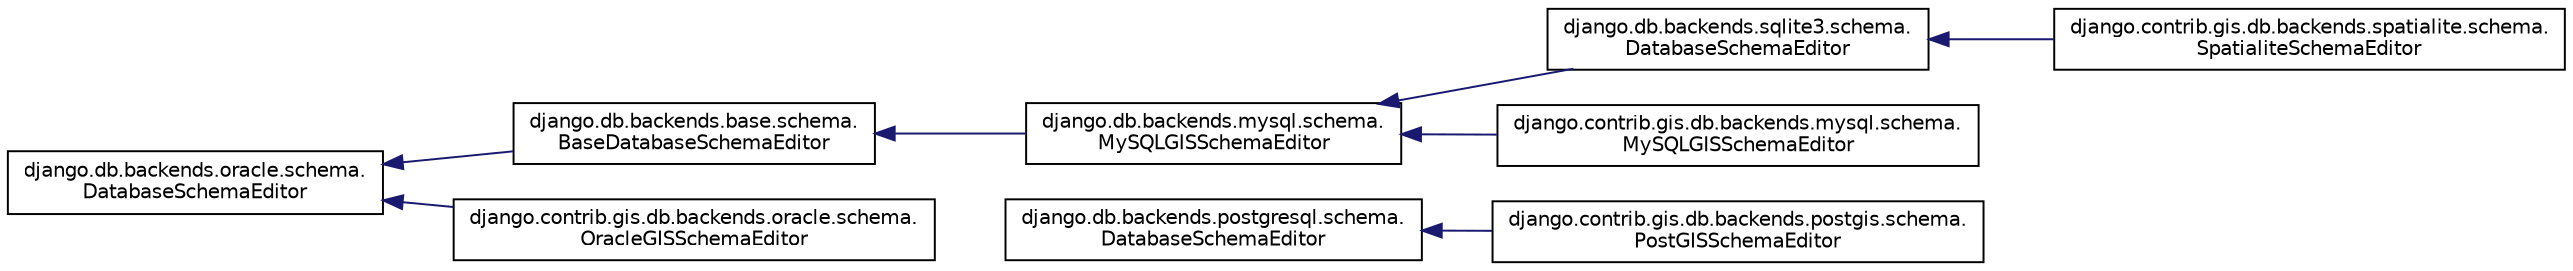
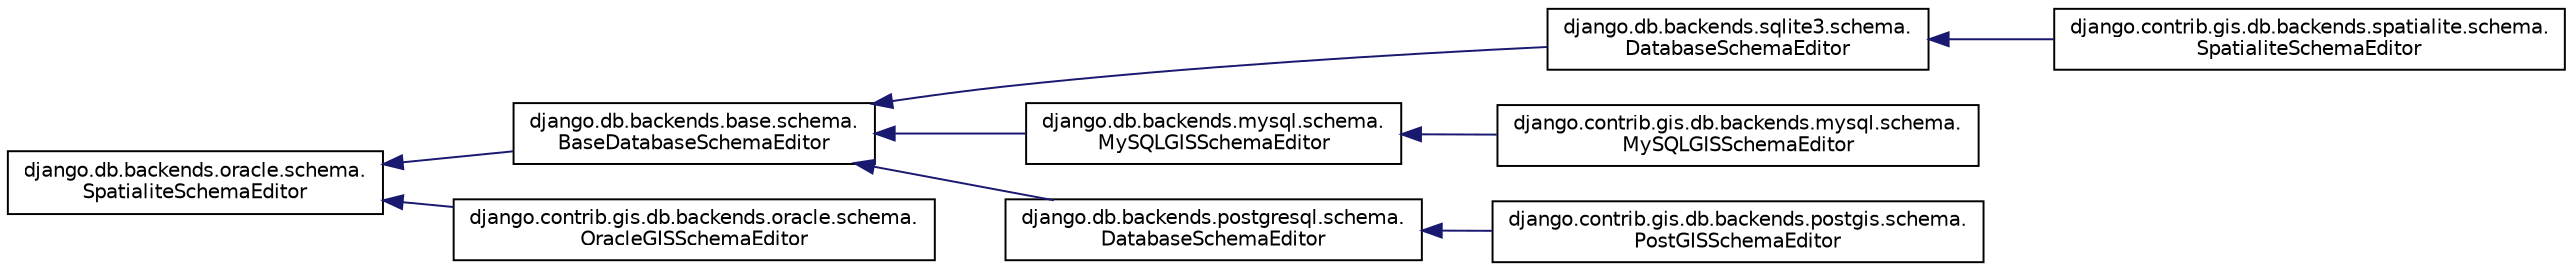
  digraph {
    rankdir=LR
    node [color=black fillcolor=white fontname=Helvetica fontsize=10 shape=record style=filled]
    edge [color=midnightblue dir=back fontname=Helvetica fontsize=10 labelfontname=Helvetica labelfontsize=10 style=solid]
    n1 [height=0.2 label="django.db.backends.base.schema.\lBaseDatabaseSchemaEditor" width=0.4]
    n2 [height=0.2 label="django.db.backends.mysql.schema.\lMySQLGISSchemaEditor" width=0.4]
    n3 [height=0.2 label="django.db.backends.postgresql.schema.\lDatabaseSchemaEditor" width=0.4]
    n4 [height=0.2 label="django.db.backends.sqlite3.schema.\lDatabaseSchemaEditor" width=0.4]
    n5 [height=0.2 label="django.contrib.gis.db.backends.mysql.schema.\lMySQLGISSchemaEditor" width=0.4]
-   n6 [height=0.2 label="django.db.backends.oracle.schema.\lDatabaseSchemaEditor" width=0.4]
+   n6 [height=0.2 label="django.db.backends.oracle.schema.\lSpatialiteSchemaEditor" width=0.4]
    n7 [height=0.2 label="django.contrib.gis.db.backends.oracle.schema.\lOracleGISSchemaEditor" width=0.4]
    n8 [height=0.2 label="django.contrib.gis.db.backends.postgis.schema.\lPostGISSchemaEditor" width=0.4]
    n9 [height=0.2 label="django.contrib.gis.db.backends.spatialite.schema.\lSpatialiteSchemaEditor" width=0.4]
    n1 -> n2
-   n2 -> n4
+   n1 -> n3
+   n1 -> n4
    n2 -> n5
    n3 -> n8
    n4 -> n9
    n6 -> n1
    n6 -> n7
  }
